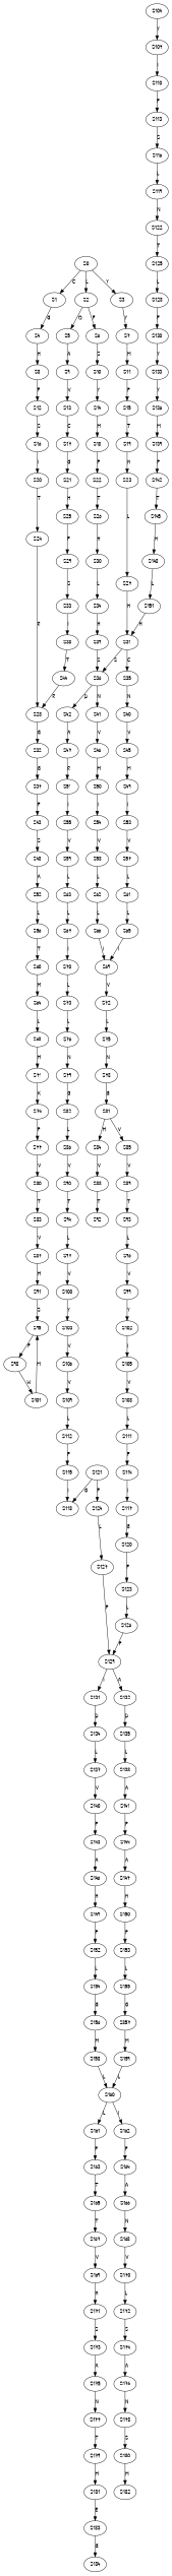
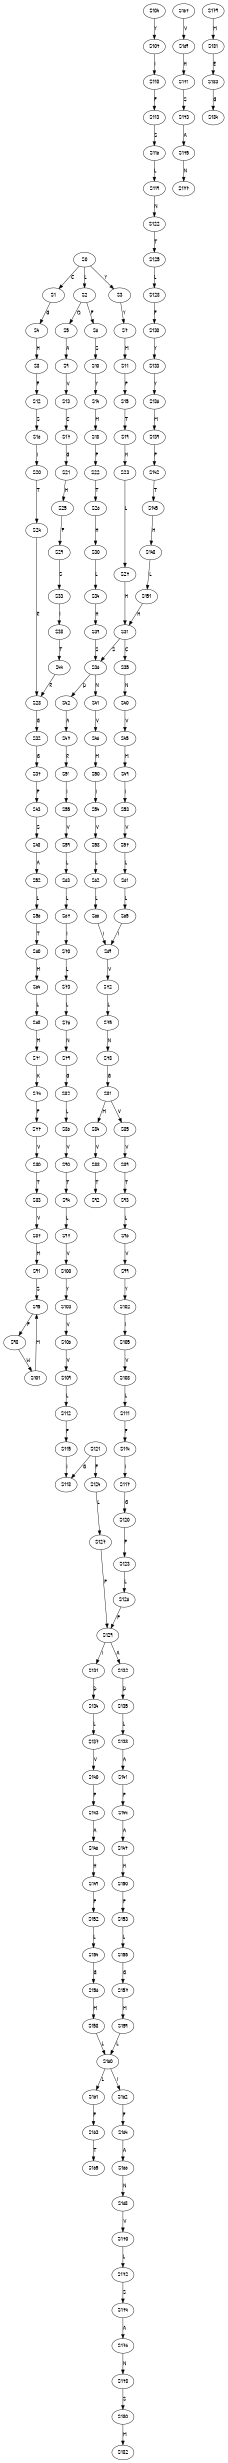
  strict digraph {
    fontname="Patrick Hand"
    node [fontname="Patrick Hand"]
    edge [fontname="Patrick Hand"]
    S0
    S1
    S2
    S3
    S4
    S5
    S6
    S7
    S8
    S9
    S10
    S11
    S12
    S13
    S14
    S15
    S16
    S17
    S18
    S19
    S20
    S21
    S22
    S23
    S24
    S25
    S26
    S27
    S28
    S29
    S30
    S31
    S32
    S33
    S34
    S35
    S36
    S37
    S38
    S39
    S40
    S41
    S42
    S43
    S44
    S45
    S46
    S47
    S48
    S49
    S50
    S51
    S52
    S53
    S54
    S55
    S56
    S57
    S58
    S59
    S60
    S61
    S62
    S63
    S64
    S65
    S66
    S67
    S68
    S69
    S70
    S71
    S72
    S73
    S74
    S75
    S76
    S77
    S78
    S79
    S80
    S81
    S82
    S83
    S84
    S85
    S86
    S87
    S88
    S89
    S90
    S91
    S92
    S93
    S94
    S95
    S96
    S97
    S98
    S99
    S100
    S101
    S102
    S103
    S105
    S106
    S104
    S107
    S108
    S109
    S110
    S111
    S112
    S113
    S114
    S115
    S116
    S117
    S118
    S119
    S120
    S122
    S123
    S121
    S124
    S125
    S126
    S127
    S128
    S129
    S130
    S131
    S132
    S133
    S134
    S135
    S136
    S137
    S138
    S139
    S140
    S141
    S142
    S143
    S144
    S145
    S146
    S147
    S148
    S149
    S150
    S151
    S152
    S153
    S154
    S155
    S156
-   S157 [label=S857]
+   S157
    S158
    S159
    S160
    S161
    S162
    S163
    S164
    S165
    S166
    S167
    S168
    S169
    S170
    S171
    S172
    S173
    S174
    S175
    S176
    S177
    S178
    S179
    S180
    S181
    S182
    S183
    S184
    S0 -> S1 [label=C]
    S0 -> S2 [label=L]
    S0 -> S3 [label=Y]
    S1 -> S4 [label=G]
    S2 -> S5 [label=Q]
    S2 -> S6 [label=F]
    S3 -> S7 [label=Y]
    S4 -> S8 [label=H]
    S5 -> S9 [label=A]
    S6 -> S10 [label=S]
    S7 -> S11 [label=M]
    S8 -> S12 [label=F]
    S9 -> S13 [label=V]
    S10 -> S14 [label=Y]
    S11 -> S15 [label=P]
    S12 -> S16 [label=S]
    S13 -> S17 [label=C]
    S14 -> S18 [label=M]
    S15 -> S19 [label=T]
    S16 -> S20 [label=I]
    S17 -> S21 [label=G]
    S18 -> S22 [label=P]
    S19 -> S23 [label=H]
    S20 -> S24 [label=T]
    S21 -> S25 [label=H]
    S22 -> S26 [label=T]
    S23 -> S27 [label=L]
    S24 -> S28 [label=R]
    S25 -> S29 [label=F]
    S26 -> S30 [label=H]
    S27 -> S31 [label=H]
    S28 -> S32 [label=G]
    S29 -> S33 [label=S]
    S30 -> S34 [label=L]
    S31 -> S35 [label=C]
    S31 -> S36 [label=S]
    S32 -> S37 [label=G]
    S33 -> S38 [label=I]
    S34 -> S39 [label=H]
    S35 -> S40 [label=N]
    S36 -> S41 [label=N]
    S36 -> S42 [label=D]
    S37 -> S43 [label=P]
    S38 -> S44 [label=T]
    S39 -> S36 [label=S]
    S40 -> S45 [label=V]
    S41 -> S46 [label=V]
    S42 -> S47 [label=A]
    S43 -> S48 [label=S]
    S44 -> S28 [label=R]
    S45 -> S49 [label=M]
    S46 -> S50 [label=M]
    S47 -> S51 [label=R]
    S48 -> S52 [label=A]
    S49 -> S53 [label=I]
    S50 -> S54 [label=I]
    S51 -> S55 [label=I]
    S52 -> S56 [label=L]
    S53 -> S57 [label=V]
    S54 -> S58 [label=V]
    S55 -> S59 [label=V]
    S56 -> S60 [label=T]
    S57 -> S61 [label=L]
    S58 -> S62 [label=L]
    S59 -> S63 [label=L]
    S60 -> S64 [label=M]
    S61 -> S65 [label=L]
    S62 -> S66 [label=L]
    S63 -> S67 [label=L]
    S64 -> S68 [label=L]
    S65 -> S69 [label=I]
    S66 -> S69 [label=I]
    S67 -> S70 [label=I]
    S68 -> S71 [label=M]
    S69 -> S72 [label=V]
    S70 -> S73 [label=L]
    S71 -> S74 [label=K]
    S72 -> S75 [label=L]
    S73 -> S76 [label=L]
    S74 -> S77 [label=P]
    S75 -> S78 [label=N]
    S76 -> S79 [label=N]
    S77 -> S80 [label=V]
    S78 -> S81 [label=G]
    S79 -> S82 [label=G]
    S80 -> S83 [label=T]
    S81 -> S84 [label=M]
    S81 -> S85 [label=V]
    S82 -> S86 [label=L]
    S83 -> S87 [label=V]
    S84 -> S88 [label=V]
    S85 -> S89 [label=V]
    S86 -> S90 [label=V]
    S87 -> S91 [label=M]
    S88 -> S92 [label=T]
    S89 -> S93 [label=T]
    S90 -> S94 [label=T]
    S91 -> S95 [label=S]
    S93 -> S96 [label=L]
    S94 -> S97 [label=L]
    S95 -> S98 [label=F]
    S96 -> S99 [label=V]
    S97 -> S100 [label=V]
    S98 -> S101 [label=W]
    S99 -> S102 [label=Y]
    S100 -> S103 [label=Y]
    S101 -> S95 [label=M]
    S102 -> S105 [label=I]
    S103 -> S106 [label=V]
    S105 -> S108 [label=V]
    S106 -> S109 [label=V]
    S104 -> S107 [label=Y]
    S107 -> S110 [label=I]
    S108 -> S111 [label=L]
    S109 -> S112 [label=L]
    S110 -> S113 [label=F]
    S111 -> S114 [label=F]
    S112 -> S115 [label=F]
    S113 -> S116 [label=S]
    S114 -> S117 [label=I]
    S115 -> S118 [label=I]
    S116 -> S119 [label=L]
    S117 -> S120 [label=G]
    S119 -> S122 [label=N]
    S120 -> S123 [label=F]
    S122 -> S125 [label=T]
    S123 -> S126 [label=L]
    S121 -> S118 [label=G]
    S121 -> S124 [label=F]
    S124 -> S127 [label=L]
    S125 -> S128 [label=L]
    S126 -> S129 [label=P]
    S127 -> S129 [label=P]
    S128 -> S130 [label=F]
    S129 -> S131 [label=I]
    S129 -> S132 [label=A]
    S130 -> S133 [label=Y]
    S131 -> S134 [label=D]
    S132 -> S135 [label=D]
    S133 -> S136 [label=Y]
    S134 -> S137 [label=L]
    S135 -> S138 [label=L]
    S136 -> S139 [label=M]
    S137 -> S140 [label=V]
    S138 -> S141 [label=A]
    S139 -> S142 [label=P]
    S140 -> S143 [label=P]
    S141 -> S144 [label=P]
    S142 -> S145 [label=T]
    S143 -> S146 [label=A]
    S144 -> S147 [label=A]
    S145 -> S148 [label=H]
    S146 -> S149 [label=H]
    S147 -> S150 [label=H]
    S148 -> S151 [label=L]
    S149 -> S152 [label=P]
    S150 -> S153 [label=P]
    S151 -> S31 [label=H]
    S152 -> S154 [label=L]
    S153 -> S155 [label=L]
    S154 -> S156 [label=G]
    S155 -> S157 [label=G]
    S156 -> S158 [label=M]
    S157 -> S159 [label=M]
    S158 -> S160 [label=L]
    S159 -> S160 [label=L]
    S160 -> S161 [label=L]
    S160 -> S162 [label=I]
    S161 -> S163 [label=F]
    S162 -> S164 [label=F]
    S163 -> S165 [label=T]
    S164 -> S166 [label=A]
-   S165 -> S167 [label=T]
    S166 -> S168 [label=N]
    S167 -> S169 [label=V]
    S168 -> S170 [label=V]
    S169 -> S171 [label=H]
    S170 -> S172 [label=L]
    S171 -> S173 [label=S]
    S172 -> S174 [label=S]
    S173 -> S175 [label=A]
    S174 -> S176 [label=A]
    S175 -> S177 [label=N]
    S176 -> S178 [label=N]
-   S177 -> S179 [label=T]
    S178 -> S180 [label=S]
    S179 -> S181 [label=M]
    S180 -> S182 [label=M]
    S181 -> S183 [label=E]
    S183 -> S184 [label=G]
  }
